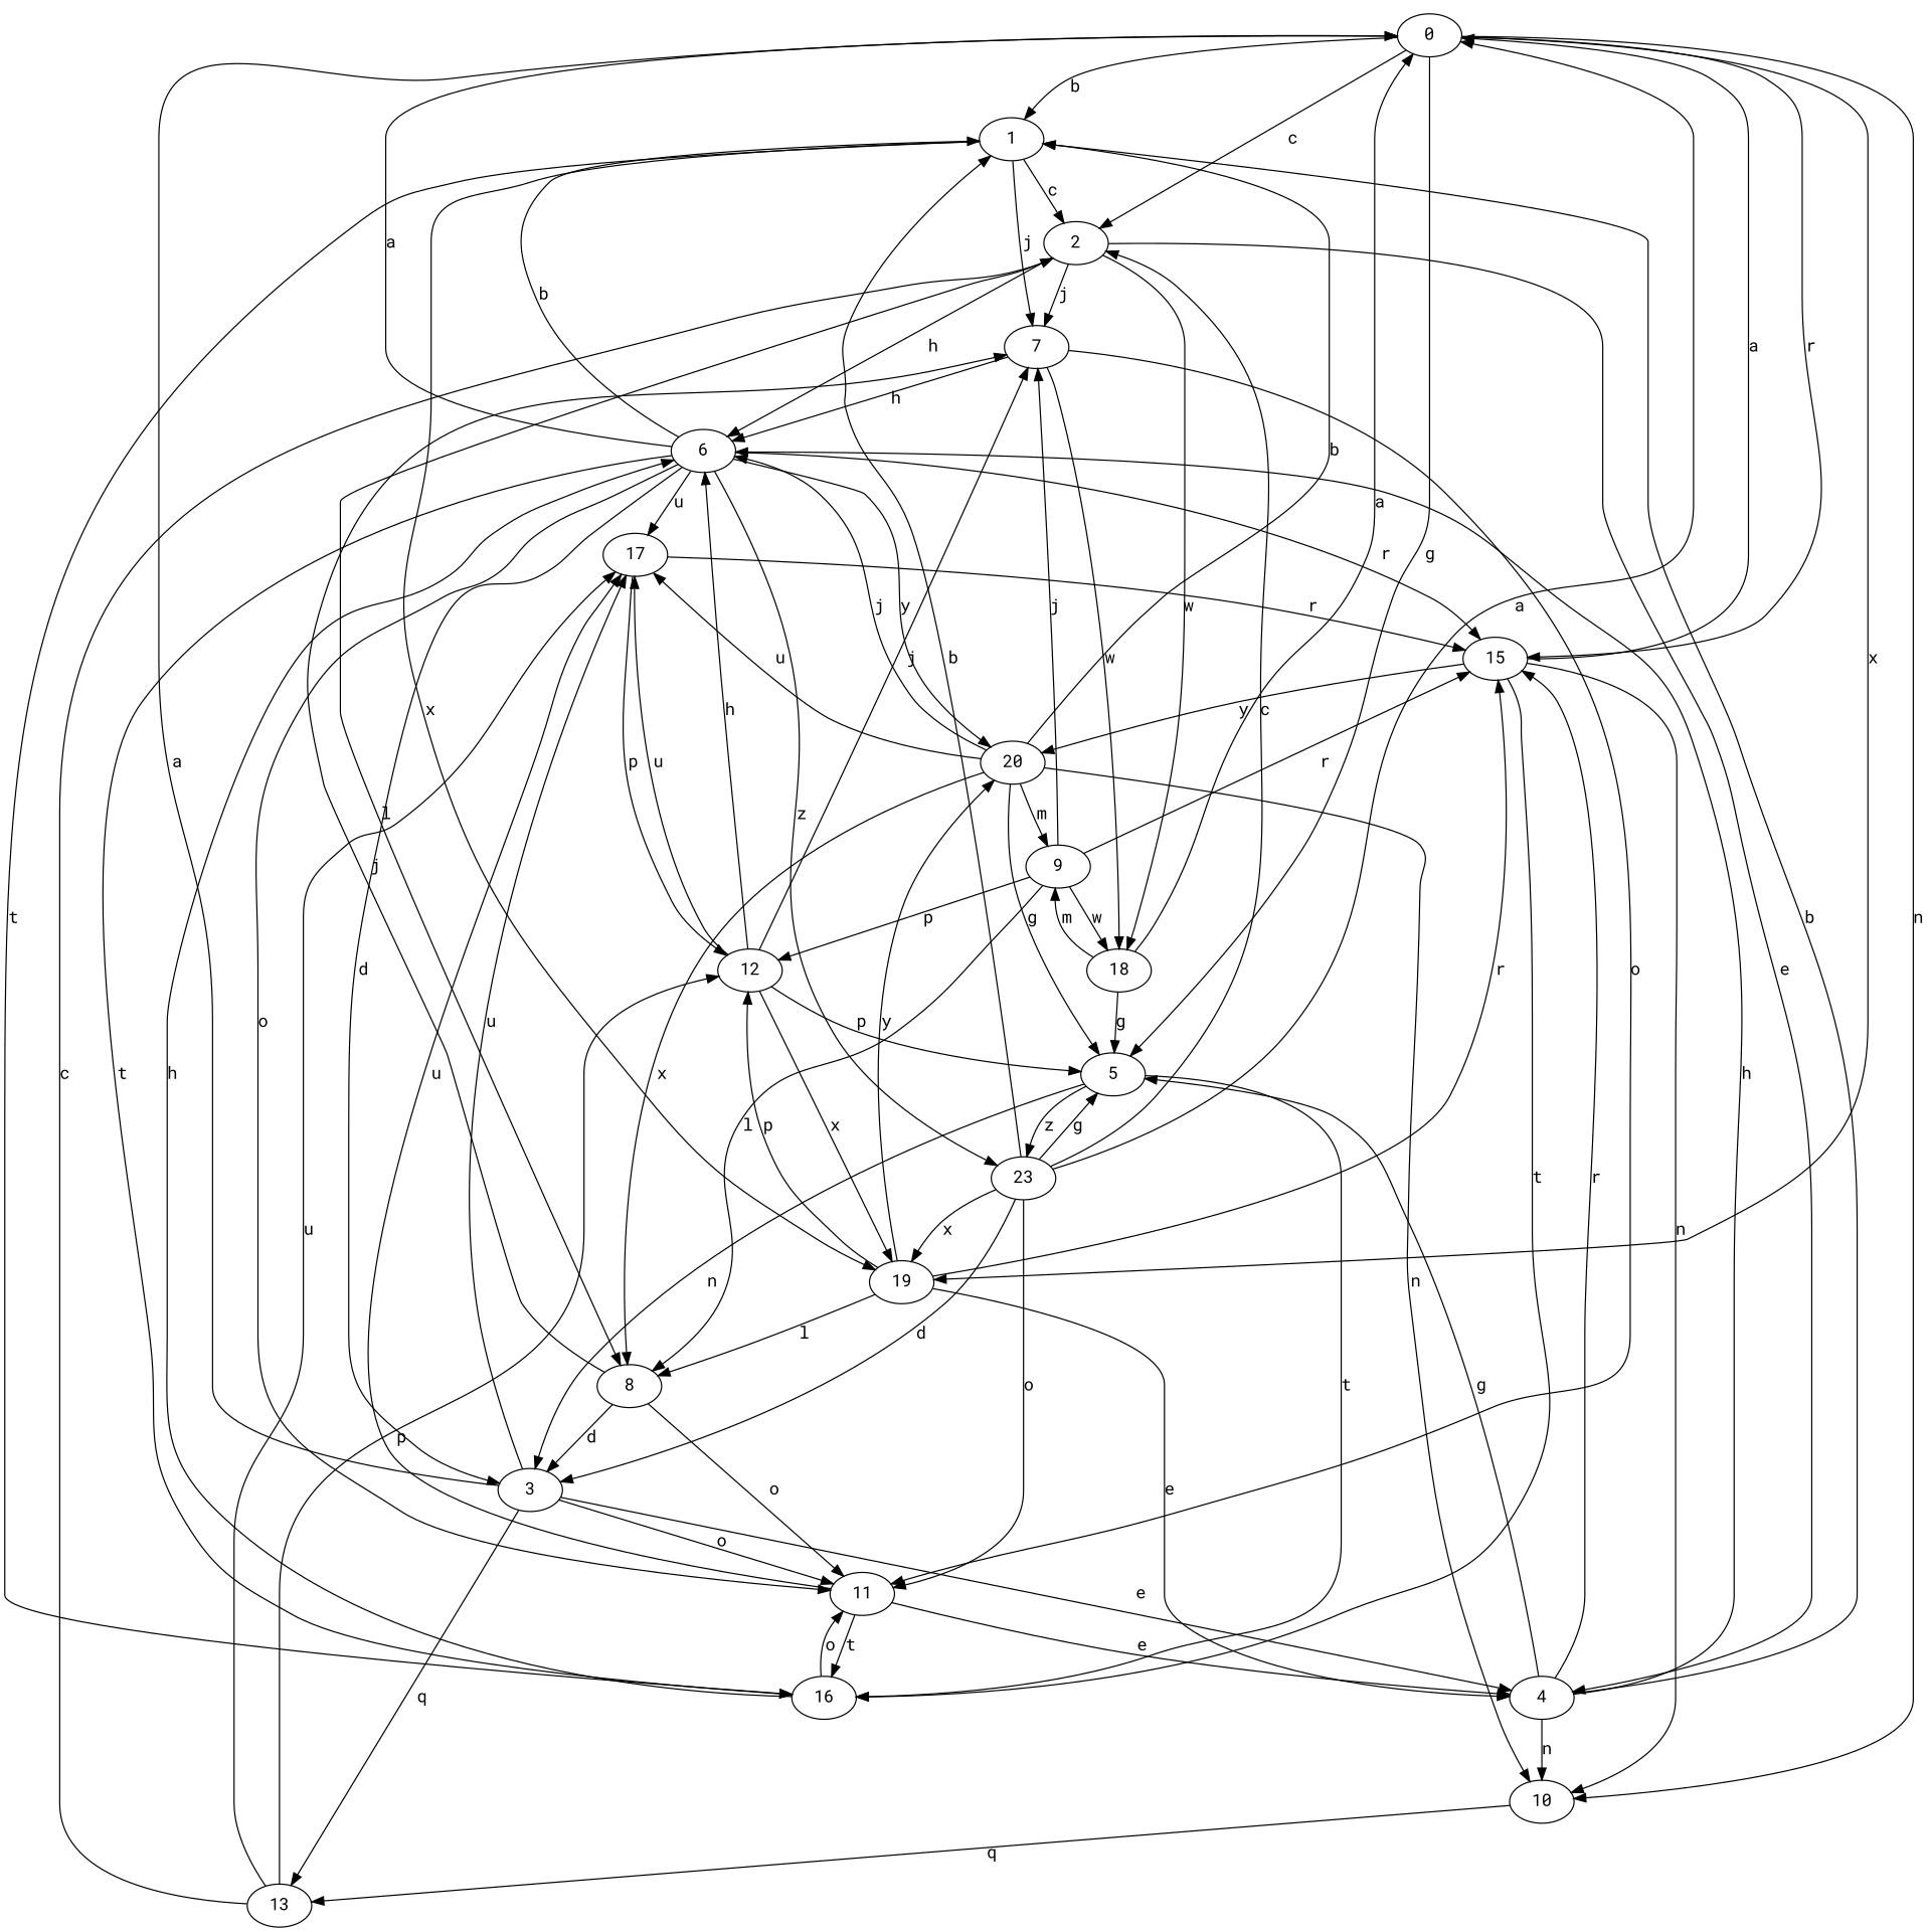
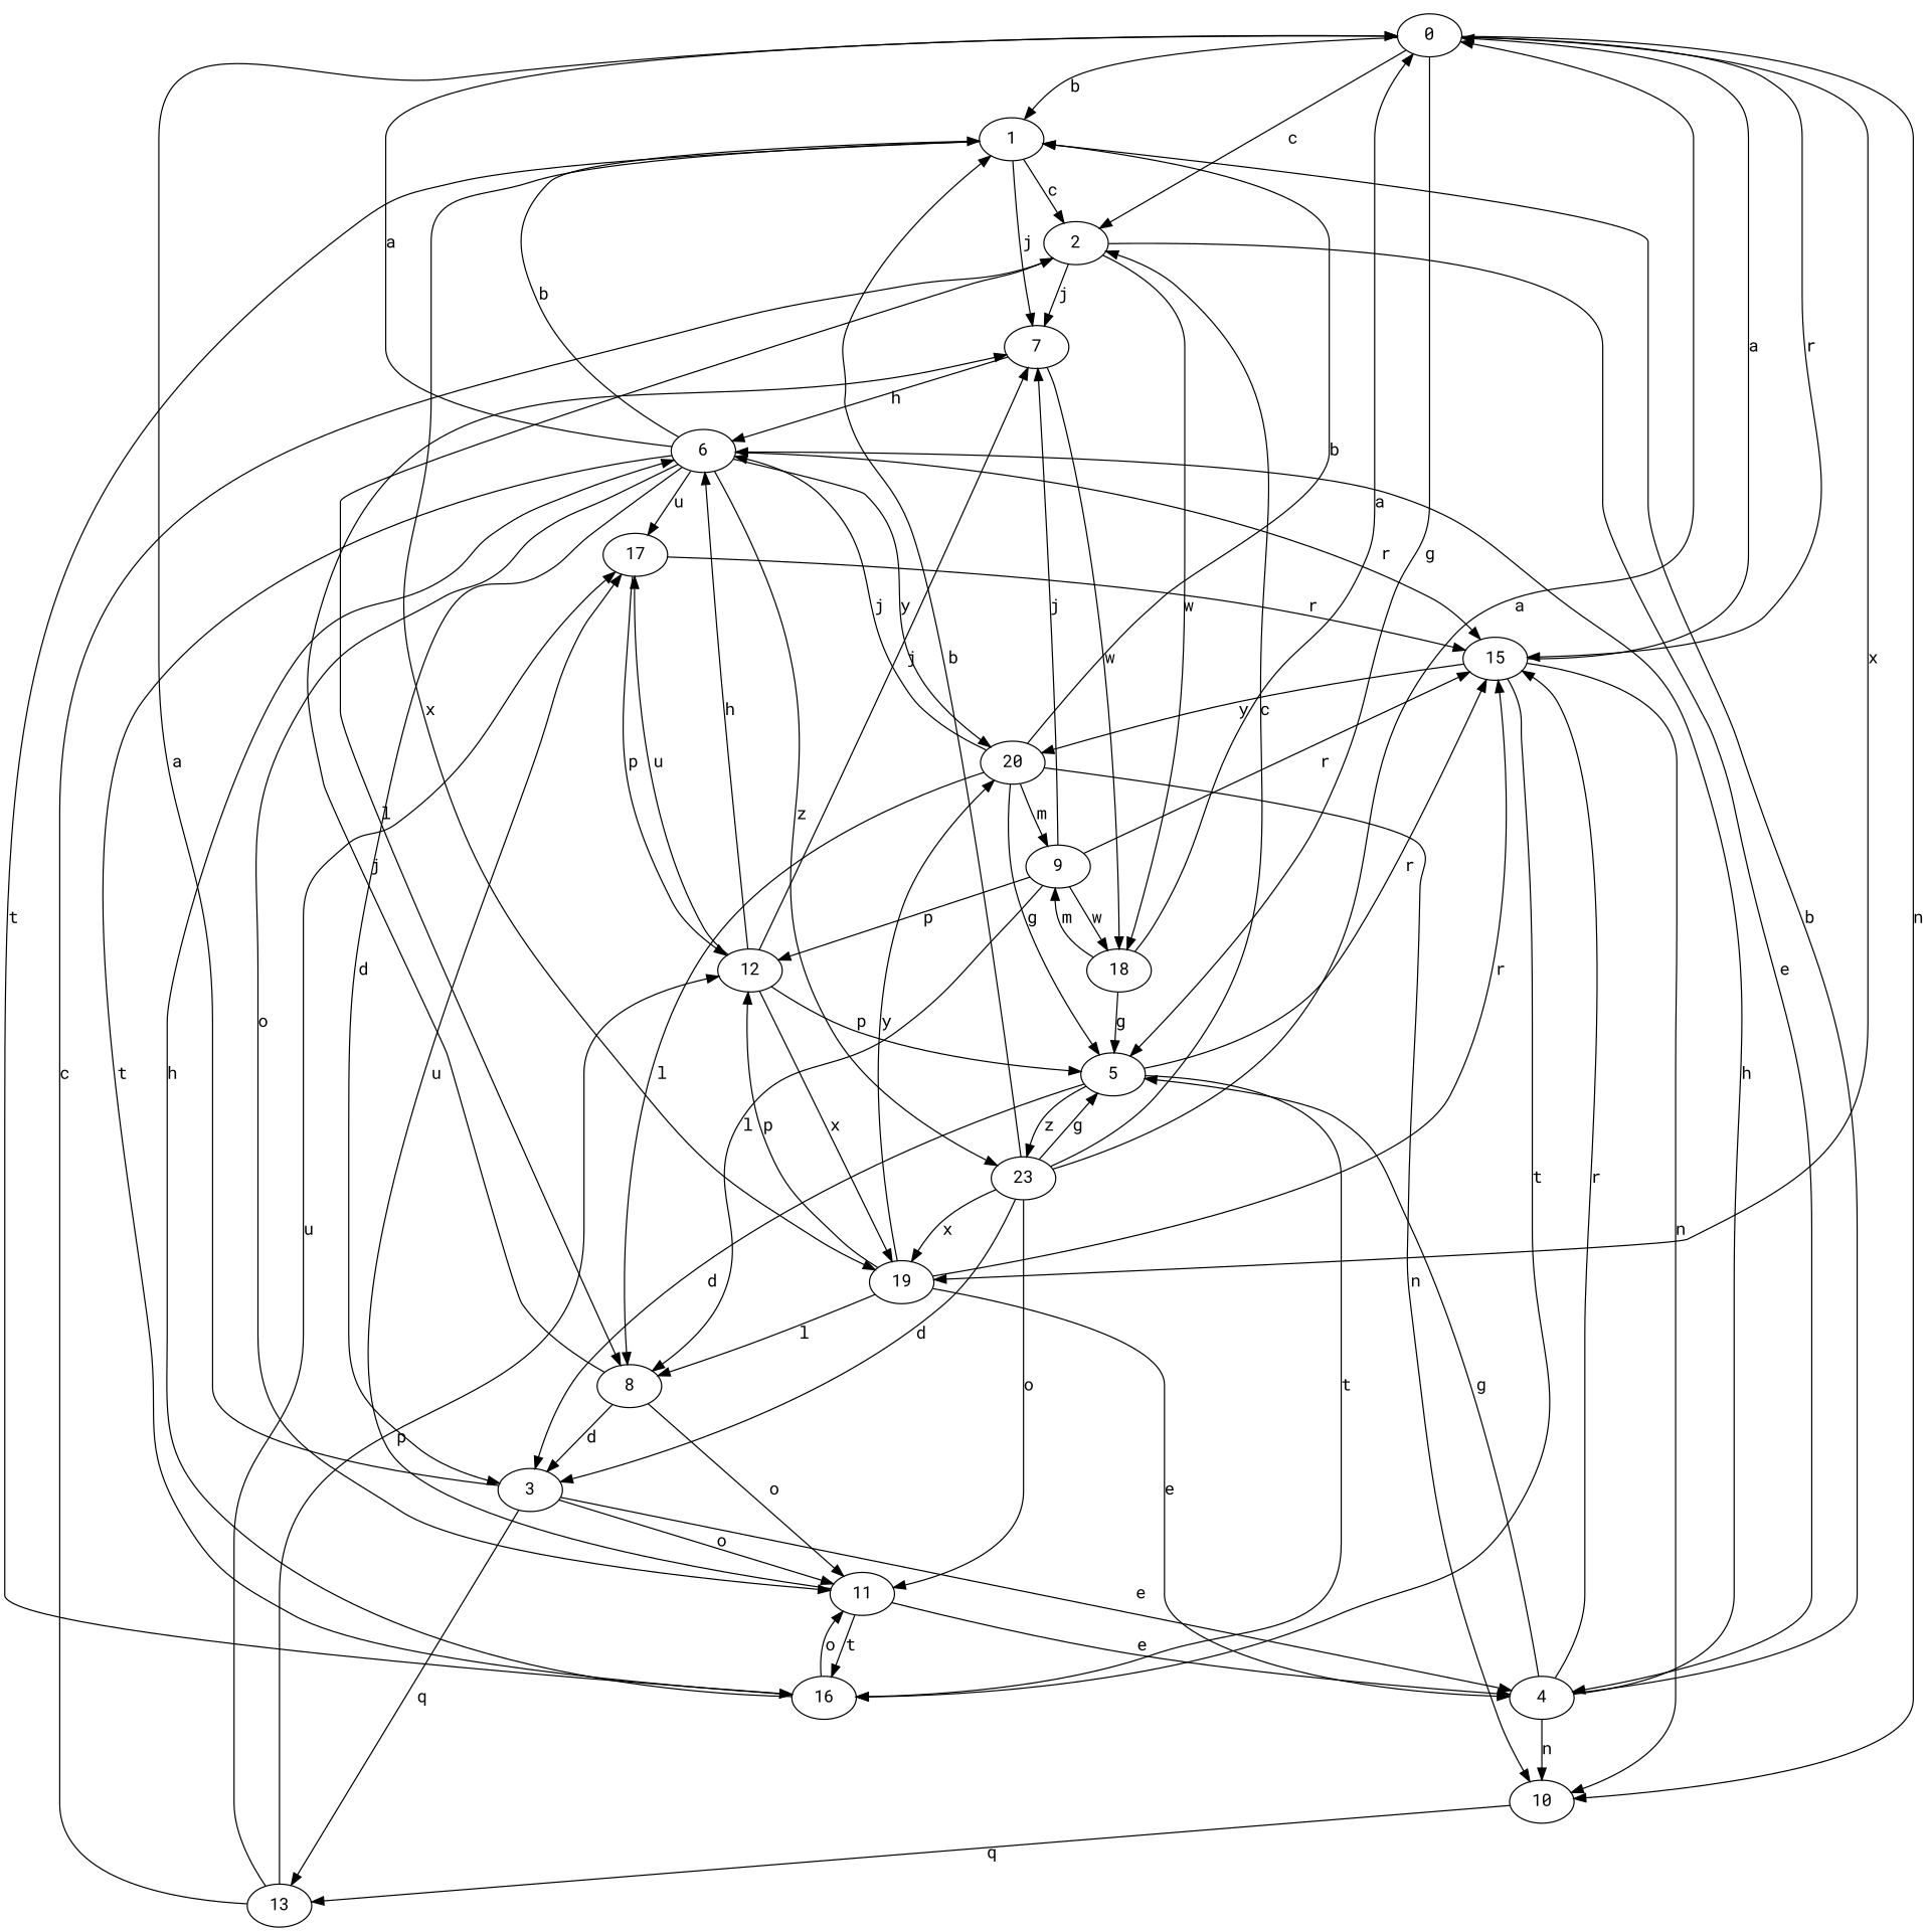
  strict digraph {
    fontname="Roboto Mono"
    node [fontname="Roboto Mono"]
    edge [fontname="Roboto Mono"]
    0
    1
    2
    5
    10
    15
    19
    7
    16
    4
    6
    8
    18
    3
    n15 [label=23]
    13
    20
    12
    11
    17
    9
    0 -> 1 [label=b]
    0 -> 2 [label=c]
    0 -> 5 [label=g]
    0 -> 10 [label=n]
    0 -> 15 [label=r]
    0 -> 19 [label=x]
    1 -> 2 [label=c]
    1 -> 19 [label=x]
    1 -> 7 [label=j]
    1 -> 16 [label=t]
    2 -> 7 [label=j]
    2 -> 4 [label=e]
-   2 -> 6 [label=h]
    2 -> 8 [label=l]
    2 -> 18 [label=w]
+   5 -> 15 [label=r]
    5 -> 16 [label=t]
-   5 -> 3 [label=n]
+   5 -> 3 [label=d]
    5 -> n15 [label=z]
    10 -> 13 [label=q]
    15 -> 0 [label=a]
    15 -> 10 [label=n]
    15 -> 16 [label=t]
    15 -> 20 [label=y]
    19 -> 15 [label=r]
    19 -> 4 [label=e]
    19 -> 8 [label=l]
    19 -> 20 [label=y]
    19 -> 12 [label=p]
    7 -> 6 [label=h]
    7 -> 18 [label=w]
-   7 -> 11 [label=o]
    16 -> 6 [label=h]
    16 -> 11 [label=o]
    4 -> 1 [label=b]
    4 -> 5 [label=g]
    4 -> 10 [label=n]
    4 -> 15 [label=r]
    4 -> 6 [label=h]
    6 -> 0 [label=a]
    6 -> 1 [label=b]
    6 -> 15 [label=r]
    6 -> 16 [label=t]
    6 -> 3 [label=d]
    6 -> n15 [label=z]
    6 -> 20 [label=y]
    6 -> 11 [label=o]
    6 -> 17 [label=u]
    8 -> 7 [label=j]
    8 -> 3 [label=d]
    8 -> 11 [label=o]
    18 -> 0 [label=a]
    18 -> 5 [label=g]
    18 -> 9 [label=m]
    3 -> 0 [label=a]
    3 -> 4 [label=e]
    3 -> 13 [label=q]
    3 -> 11 [label=o]
-   3 -> 17 [label=u]
    n15 -> 0 [label=a]
    n15 -> 1 [label=b]
    n15 -> 2 [label=c]
    n15 -> 5 [label=g]
    n15 -> 19 [label=x]
    n15 -> 3 [label=d]
    n15 -> 11 [label=o]
    13 -> 2 [label=c]
    13 -> 12 [label=p]
    13 -> 17 [label=u]
    20 -> 1 [label=b]
    20 -> 5 [label=g]
    20 -> 10 [label=n]
    20 -> 6 [label=j]
-   20 -> 8 [label=x]
-   20 -> 17 [label=u]
+   20 -> 8 [label=l]
    20 -> 9 [label=m]
    12 -> 5 [label=p]
    12 -> 19 [label=x]
    12 -> 7 [label=j]
    12 -> 6 [label=h]
    12 -> 17 [label=u]
    11 -> 16 [label=t]
    11 -> 4 [label=e]
    11 -> 17 [label=u]
    17 -> 15 [label=r]
    17 -> 12 [label=p]
    9 -> 15 [label=r]
    9 -> 7 [label=j]
    9 -> 8 [label=l]
    9 -> 18 [label=w]
    9 -> 12 [label=p]
  }
